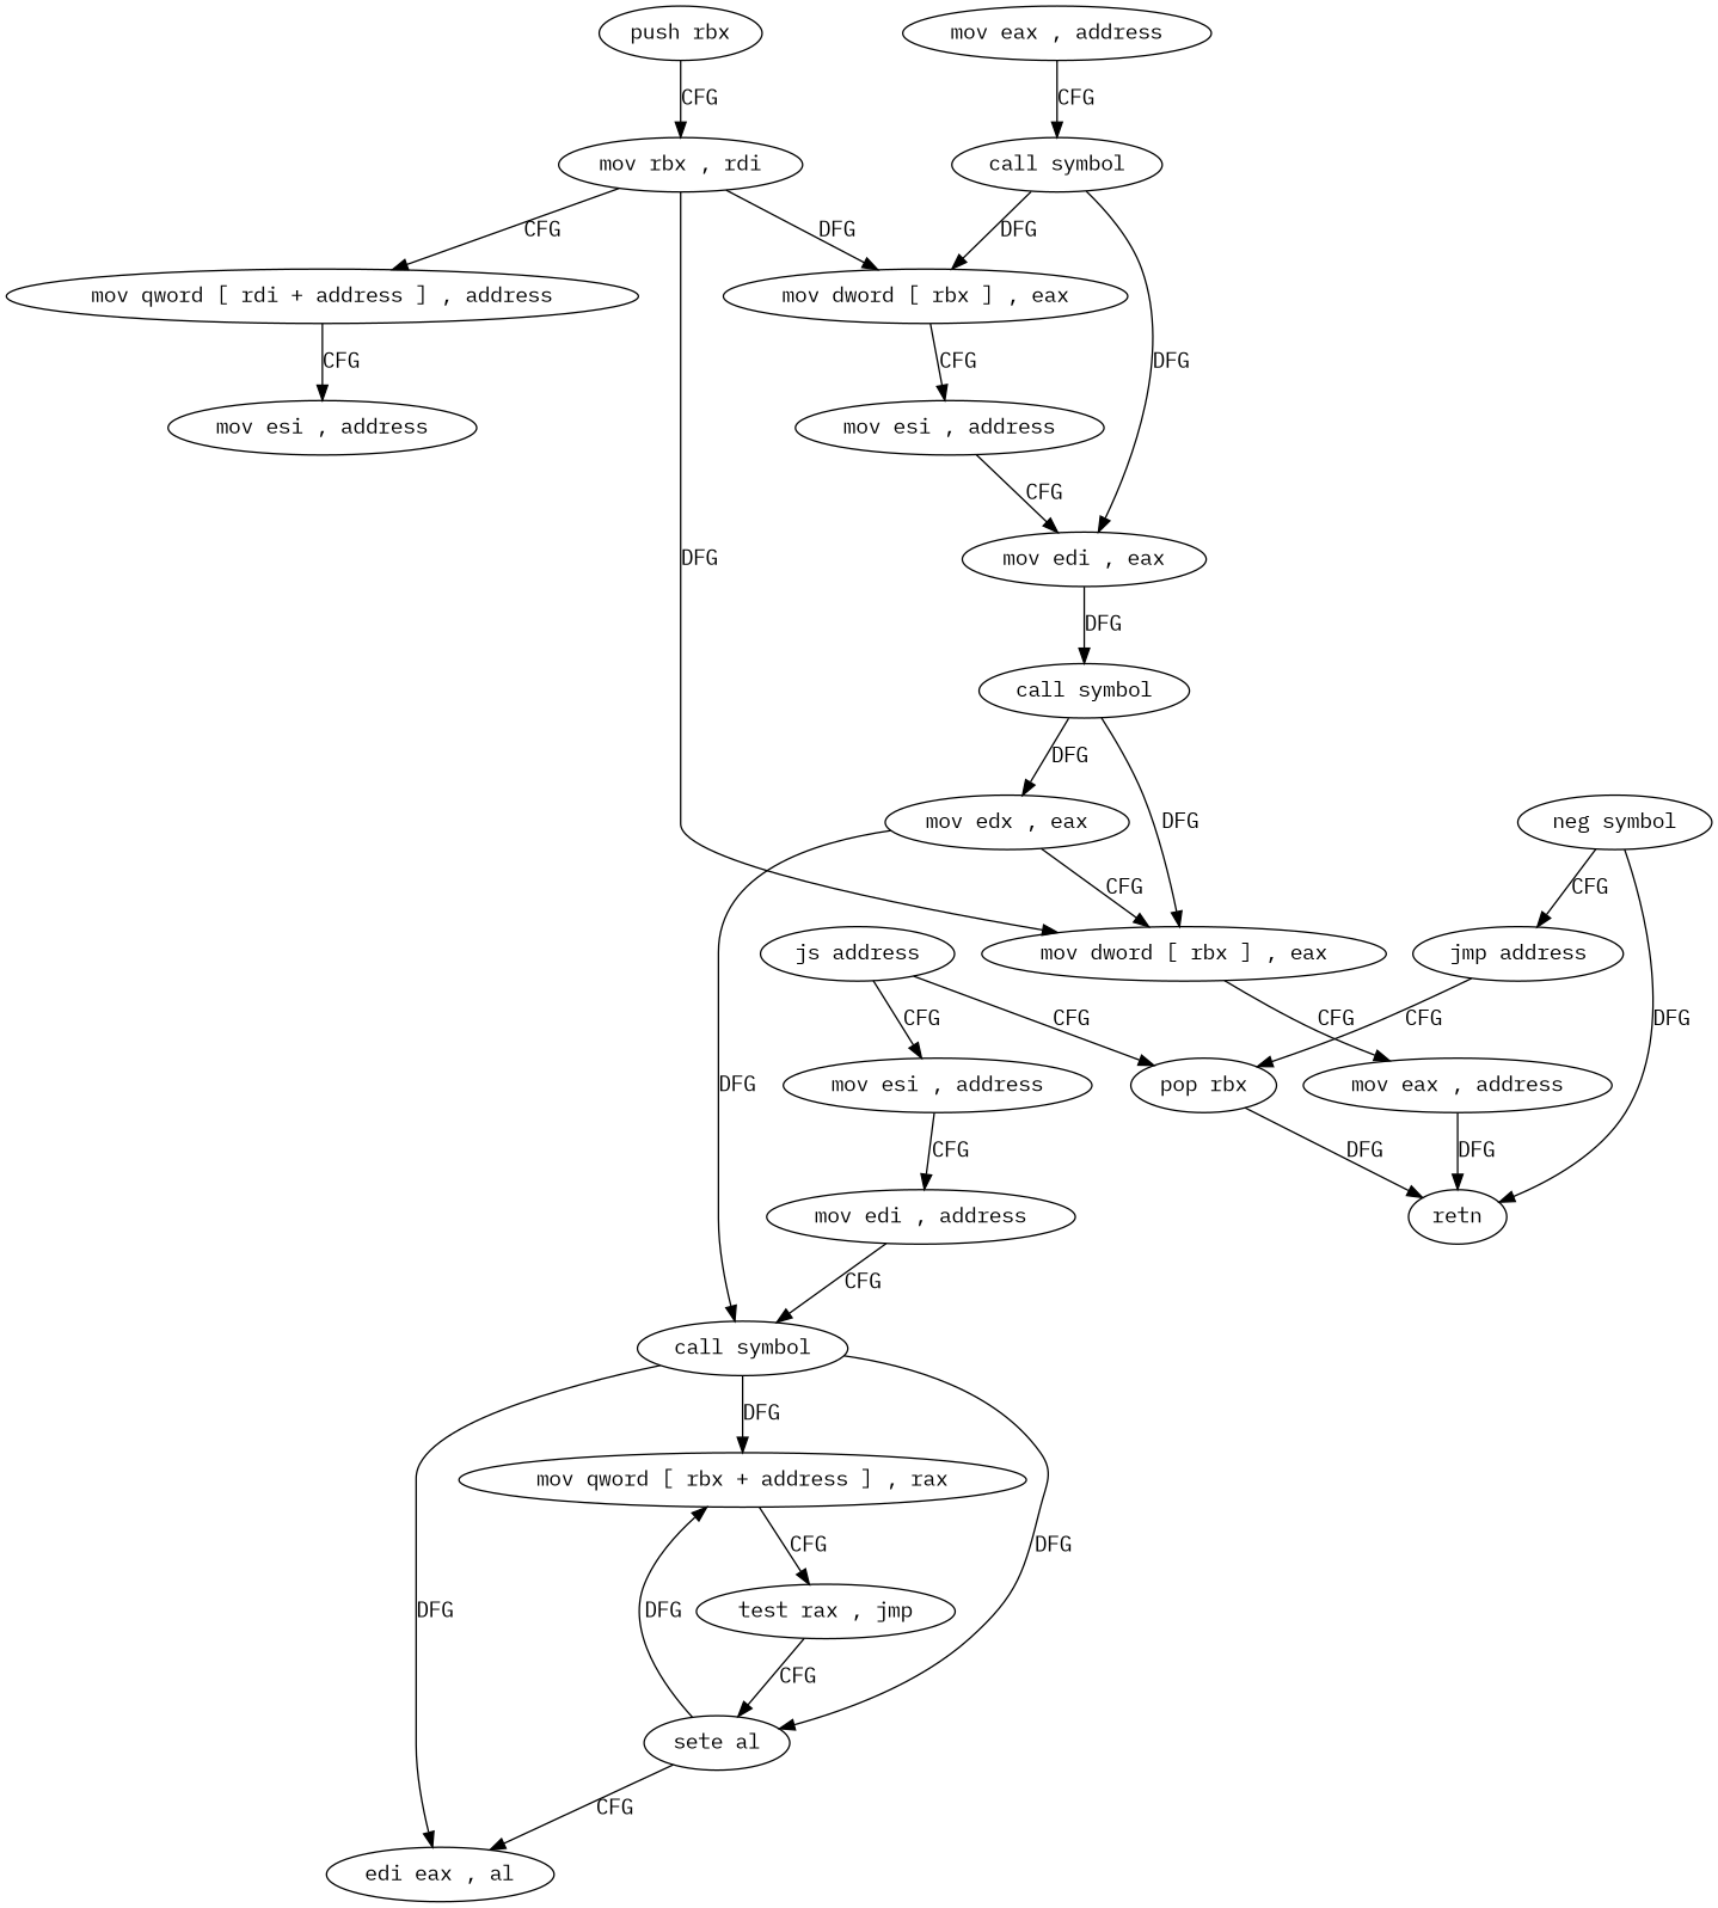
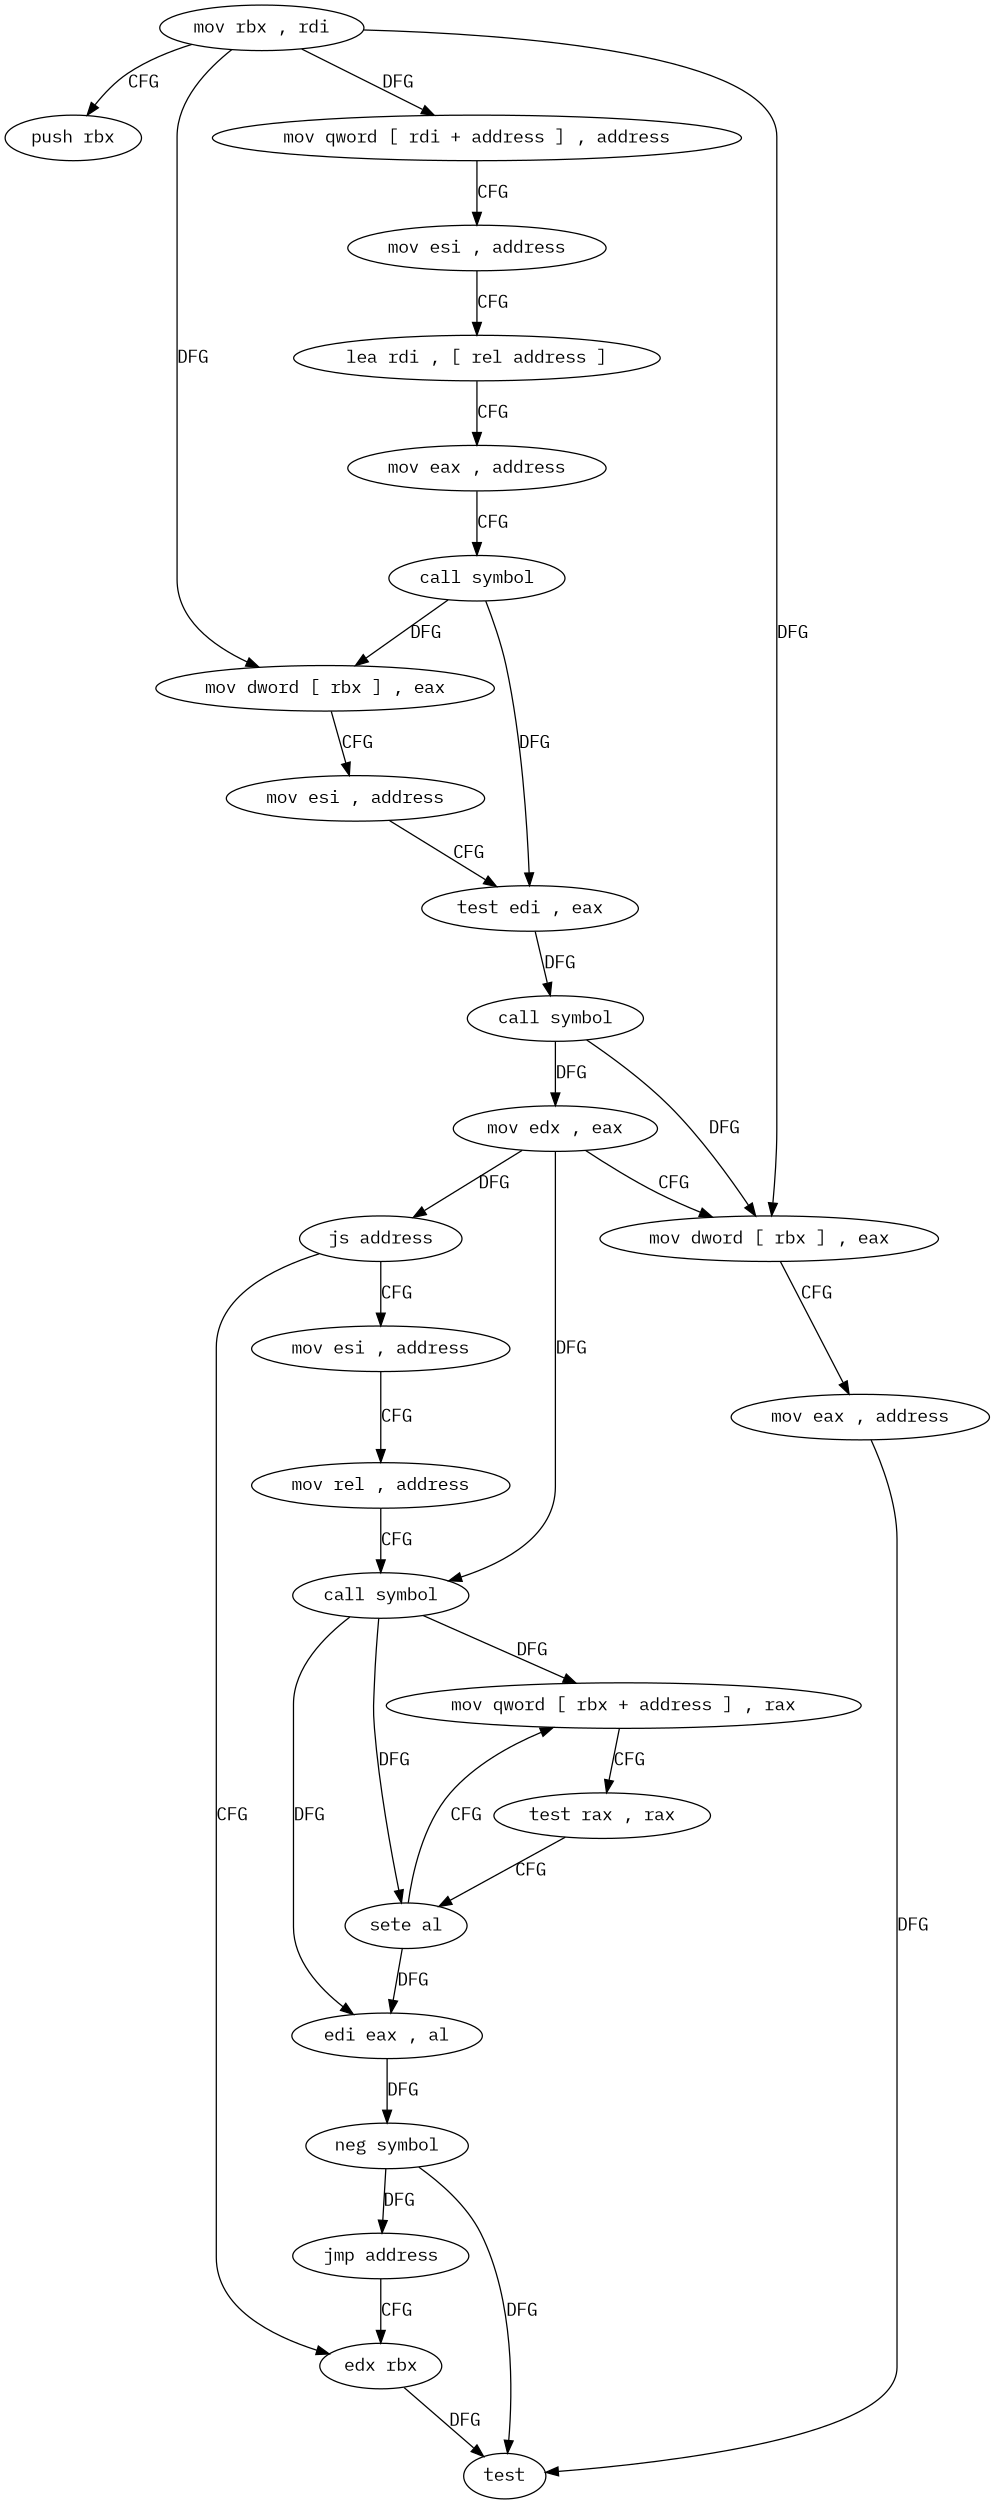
  digraph {
    fontname="IBM Plex Mono"
    node [fontname="IBM Plex Mono"]
    edge [fontname="IBM Plex Mono"]
    n1 [label="push rbx"]
    n2 [label="mov rbx , rdi"]
    n3 [label="mov qword [ rdi + address ] , address"]
    n4 [label="mov dword [ rbx ] , eax"]
    n5 [label="mov dword [ rbx ] , eax"]
    n6 [label="mov esi , address"]
    n7 [label="mov esi , address"]
    n8 [label="mov eax , address"]
    n9 [label="mov qword [ rbx + address ] , rax"]
-   n10 [label="test rax , jmp"]
+   n10 [label="test rax , rax"]
+   n11 [label="lea rdi , [ rel address ]"]
    n12 [label="mov eax , address"]
    n13 [label="call symbol"]
-   n14 [label="mov edi , eax"]
+   n14 [label="test edi , eax"]
    n15 [label="call symbol"]
    n16 [label="mov edx , eax"]
    n17 [label="js address"]
    n18 [label="call symbol"]
    n19 [label="mov esi , address"]
-   n20 [label="pop rbx"]
+   n20 [label="edx rbx"]
    n21 [label="sete al"]
    n22 [label="edi eax , al"]
-   n23 [label=retn]
-   n24 [label="mov edi , address"]
+   n23 [label=test]
+   n24 [label="mov rel , address"]
    n25 [label="neg symbol"]
    n26 [label="jmp address"]
-   n1 -> n2 [label=CFG]
-   n2 -> n3 [label=CFG]
+   n2 -> n1 [label=CFG]
+   n2 -> n3 [label=DFG]
    n2 -> n4 [label=DFG]
    n2 -> n5 [label=DFG]
    n3 -> n6 [label=CFG]
    n4 -> n7 [label=CFG]
    n5 -> n8 [label=CFG]
+   n6 -> n11 [label=CFG]
    n7 -> n14 [label=CFG]
    n8 -> n23 [label=DFG]
    n9 -> n10 [label=CFG]
    n10 -> n21 [label=CFG]
+   n11 -> n12 [label=CFG]
    n12 -> n13 [label=CFG]
    n13 -> n4 [label=DFG]
    n13 -> n14 [label=DFG]
    n14 -> n15 [label=DFG]
    n15 -> n5 [label=DFG]
    n15 -> n16 [label=DFG]
    n16 -> n5 [label=CFG]
+   n16 -> n17 [label=DFG]
    n16 -> n18 [label=DFG]
    n17 -> n19 [label=CFG]
    n17 -> n20 [label=CFG]
    n18 -> n9 [label=DFG]
    n18 -> n21 [label=DFG]
    n18 -> n22 [label=DFG]
    n19 -> n24 [label=CFG]
    n20 -> n23 [label=DFG]
-   n21 -> n9 [label=DFG]
-   n21 -> n22 [label=CFG]
+   n21 -> n9 [label=CFG]
+   n21 -> n22 [label=DFG]
+   n22 -> n25 [label=DFG]
    n24 -> n18 [label=CFG]
    n25 -> n23 [label=DFG]
-   n25 -> n26 [label=CFG]
+   n25 -> n26 [label=DFG]
    n26 -> n20 [label=CFG]
  }
